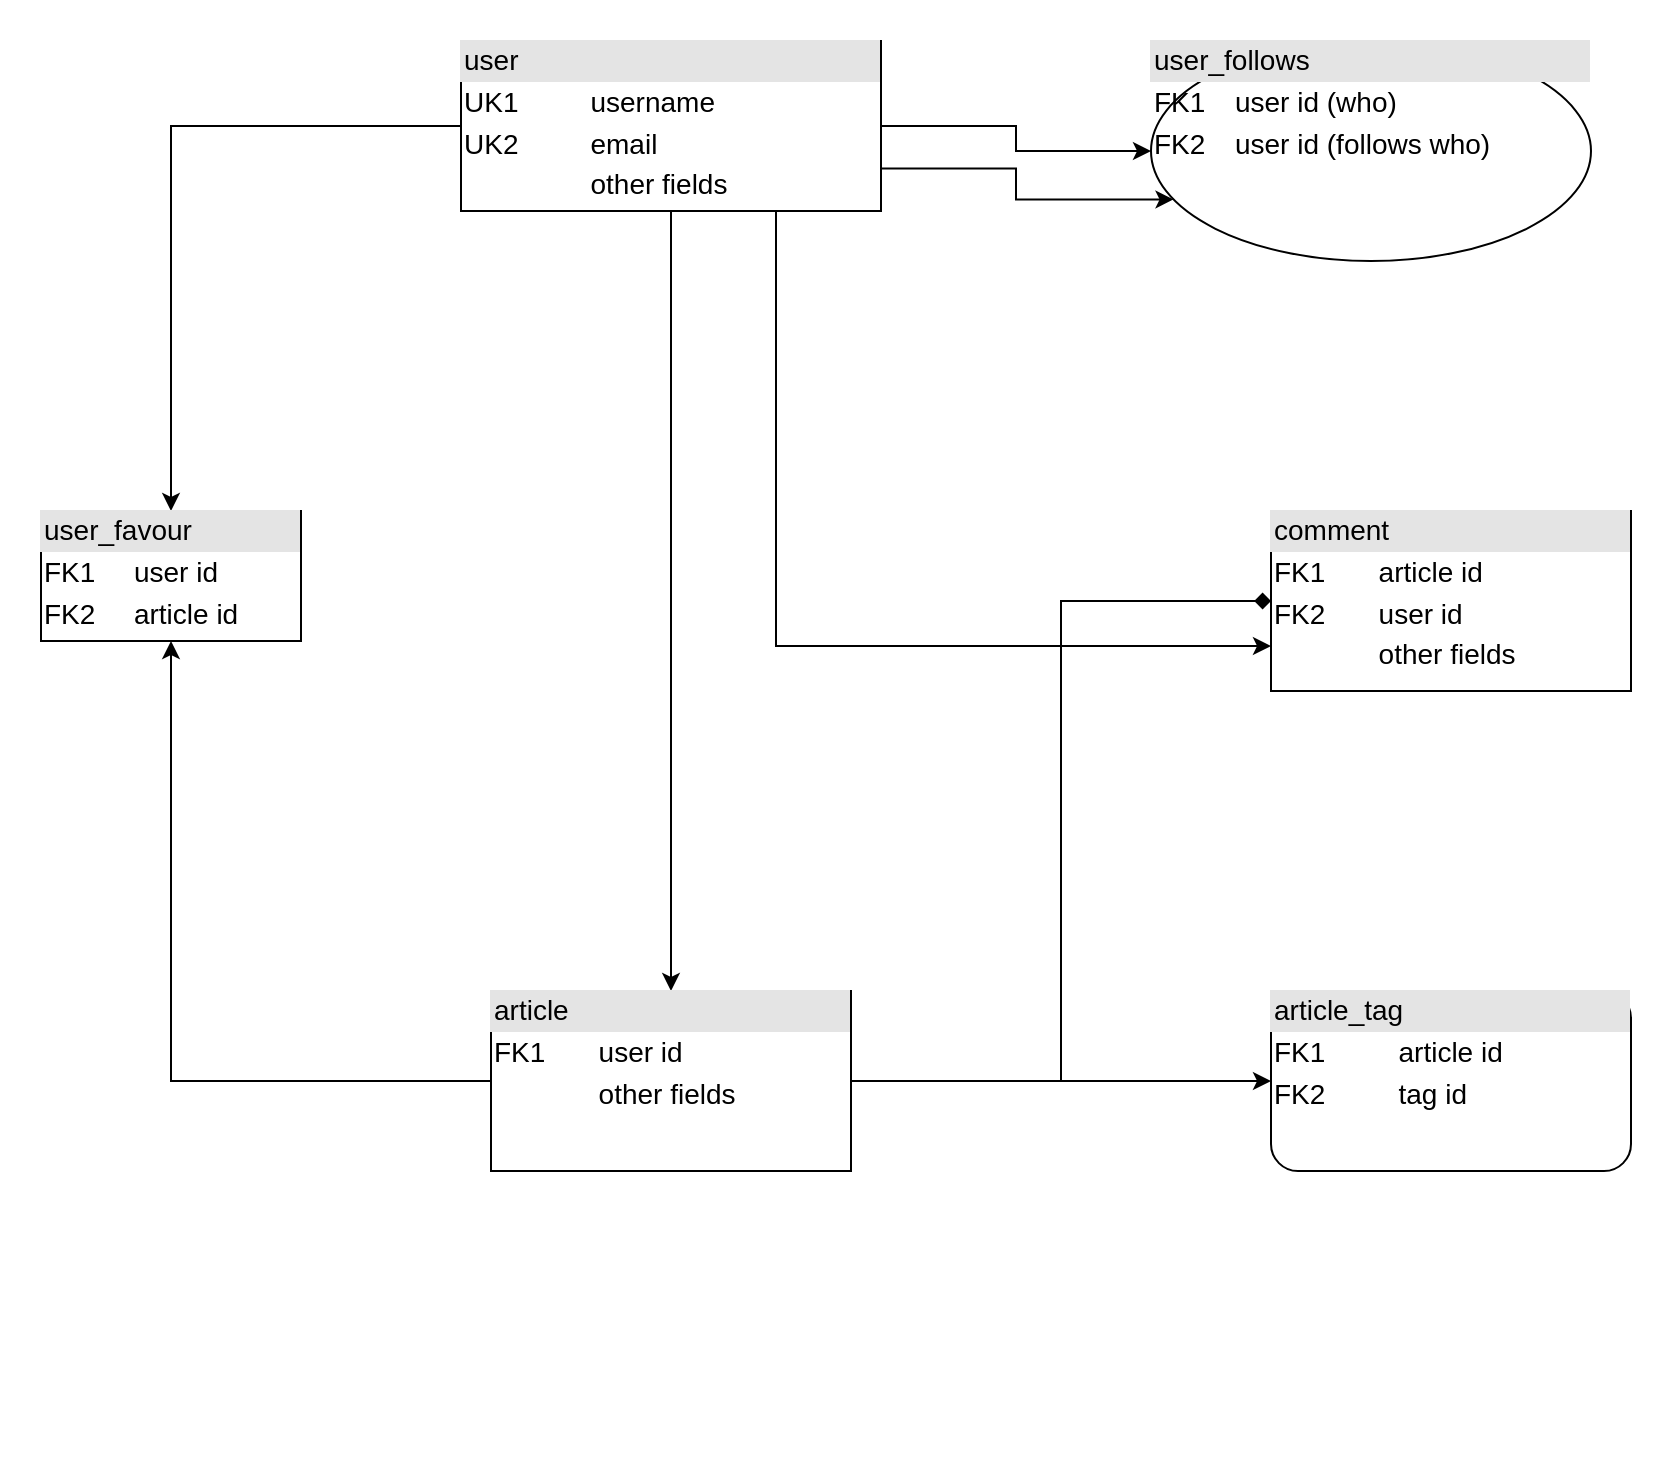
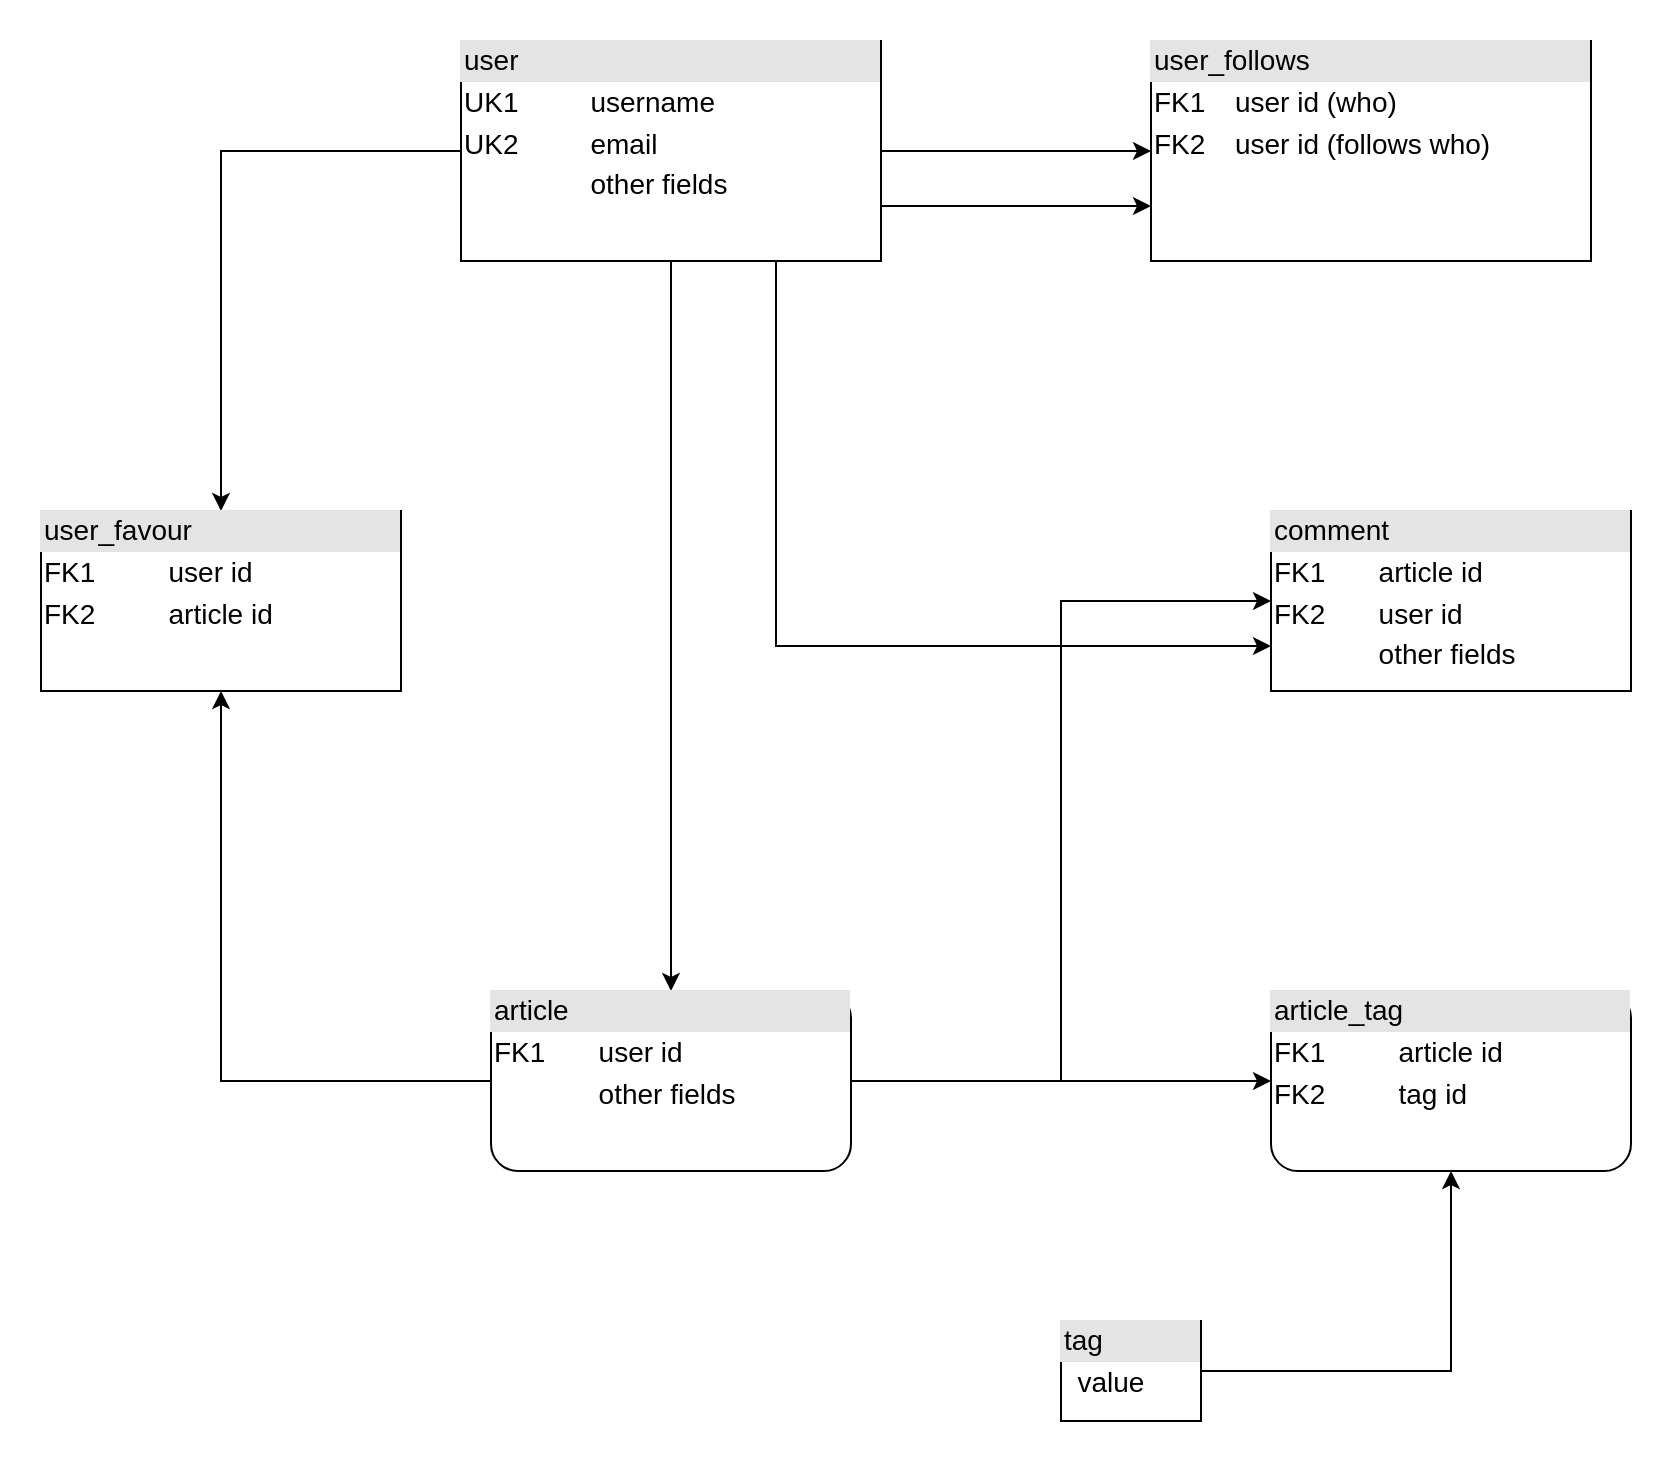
  <mxCell id="0" />
  <mxCell id="1" parent="0" />
  <mxCell id="2" style="edgeStyle=orthogonalEdgeStyle;rounded=0;orthogonalLoop=1;jettySize=auto;html=1;fontFamily=Helvetica;fontSize=14;fontColor=default;" edge="1" parent="1" source="7" target="8"><mxGeometry relative="1" as="geometry" /></mxCell>
  <mxCell id="3" style="edgeStyle=orthogonalEdgeStyle;rounded=0;orthogonalLoop=1;jettySize=auto;html=1;fontFamily=Helvetica;fontSize=14;fontColor=default;" edge="1" parent="1" source="7" target="12"><mxGeometry relative="1" as="geometry" /></mxCell>
  <mxCell id="4" style="edgeStyle=orthogonalEdgeStyle;rounded=0;orthogonalLoop=1;jettySize=auto;html=1;entryX=0;entryY=0.75;entryDx=0;entryDy=0;fontFamily=Helvetica;fontSize=14;fontColor=default;exitX=0.75;exitY=1;exitDx=0;exitDy=0;" edge="1" parent="1" source="7" target="13"><mxGeometry relative="1" as="geometry" /></mxCell>
  <mxCell id="5" style="edgeStyle=orthogonalEdgeStyle;rounded=0;orthogonalLoop=1;jettySize=auto;html=1;fontFamily=Helvetica;fontSize=14;fontColor=default;" edge="1" parent="1" source="7" target="17"><mxGeometry relative="1" as="geometry" /></mxCell>
  <mxCell id="6" style="edgeStyle=orthogonalEdgeStyle;rounded=0;orthogonalLoop=1;jettySize=auto;html=1;entryX=0;entryY=0.75;entryDx=0;entryDy=0;fontFamily=Helvetica;fontSize=14;fontColor=default;exitX=1;exitY=0.75;exitDx=0;exitDy=0;" edge="1" parent="1" source="7" target="8"><mxGeometry relative="1" as="geometry" /></mxCell>
- <mxCell id="7" value="&lt;div style=&quot;box-sizing: border-box; width: 100%; background: rgb(228, 228, 228); padding: 2px; font-size: 14px;&quot;&gt;user&lt;/div&gt;&lt;table style=&quot;width: 100%; font-size: 14px;&quot; cellpadding=&quot;2&quot; cellspacing=&quot;0&quot;&gt;&lt;tbody style=&quot;font-size: 14px;&quot;&gt;&lt;tr style=&quot;font-size: 14px;&quot;&gt;&lt;td style=&quot;font-size: 14px;&quot;&gt;UK1&lt;/td&gt;&lt;td style=&quot;font-size: 14px;&quot;&gt;username&lt;/td&gt;&lt;/tr&gt;&lt;tr&gt;&lt;td&gt;UK2&lt;/td&gt;&lt;td&gt;email&lt;/td&gt;&lt;/tr&gt;&lt;tr&gt;&lt;td&gt;&lt;br&gt;&lt;/td&gt;&lt;td&gt;other fields&lt;/td&gt;&lt;/tr&gt;&lt;/tbody&gt;&lt;/table&gt;" style="verticalAlign=top;align=left;overflow=fill;html=1;whiteSpace=wrap;fontSize=14;" vertex="1" parent="1"><mxGeometry x="230" y="20" width="210" height="85" as="geometry" /></mxCell>
- <mxCell id="8" value="&lt;div style=&quot;box-sizing:border-box;width:100%;background:#e4e4e4;padding:2px;&quot;&gt;user_follows&lt;/div&gt;&lt;table style=&quot;width:100%;font-size:1em;&quot; cellpadding=&quot;2&quot; cellspacing=&quot;0&quot;&gt;&lt;tbody&gt;&lt;tr&gt;&lt;td&gt;FK1&lt;/td&gt;&lt;td&gt;user id (who)&lt;/td&gt;&lt;/tr&gt;&lt;tr&gt;&lt;td&gt;FK2&lt;/td&gt;&lt;td&gt;user id (follows who)&lt;/td&gt;&lt;/tr&gt;&lt;/tbody&gt;&lt;/table&gt;" style="ellipse;verticalAlign=top;align=left;overflow=fill;html=1;whiteSpace=wrap;strokeColor=default;fontFamily=Helvetica;fontSize=14;fontColor=default;fillColor=default;" vertex="1" parent="1"><mxGeometry x="575" y="20" width="220" height="110" as="geometry" /></mxCell>
- <mxCell id="9" style="edgeStyle=orthogonalEdgeStyle;rounded=0;orthogonalLoop=1;jettySize=auto;html=1;entryX=0;entryY=0.5;entryDx=0;entryDy=0;fontFamily=Helvetica;fontSize=14;fontColor=default;endArrow=diamond;" edge="1" parent="1" source="12" target="13"><mxGeometry relative="1" as="geometry" /></mxCell>
+ <mxCell id="7" value="&lt;div style=&quot;box-sizing: border-box; width: 100%; background: rgb(228, 228, 228); padding: 2px; font-size: 14px;&quot;&gt;user&lt;/div&gt;&lt;table style=&quot;width: 100%; font-size: 14px;&quot; cellpadding=&quot;2&quot; cellspacing=&quot;0&quot;&gt;&lt;tbody style=&quot;font-size: 14px;&quot;&gt;&lt;tr style=&quot;font-size: 14px;&quot;&gt;&lt;td style=&quot;font-size: 14px;&quot;&gt;UK1&lt;/td&gt;&lt;td style=&quot;font-size: 14px;&quot;&gt;username&lt;/td&gt;&lt;/tr&gt;&lt;tr&gt;&lt;td&gt;UK2&lt;/td&gt;&lt;td&gt;email&lt;/td&gt;&lt;/tr&gt;&lt;tr&gt;&lt;td&gt;&lt;br&gt;&lt;/td&gt;&lt;td&gt;other fields&lt;/td&gt;&lt;/tr&gt;&lt;/tbody&gt;&lt;/table&gt;" style="verticalAlign=top;align=left;overflow=fill;html=1;whiteSpace=wrap;fontSize=14;" vertex="1" parent="1"><mxGeometry x="230" y="20" width="210" height="110" as="geometry" /></mxCell>
+ <mxCell id="8" value="&lt;div style=&quot;box-sizing:border-box;width:100%;background:#e4e4e4;padding:2px;&quot;&gt;user_follows&lt;/div&gt;&lt;table style=&quot;width:100%;font-size:1em;&quot; cellpadding=&quot;2&quot; cellspacing=&quot;0&quot;&gt;&lt;tbody&gt;&lt;tr&gt;&lt;td&gt;FK1&lt;/td&gt;&lt;td&gt;user id (who)&lt;/td&gt;&lt;/tr&gt;&lt;tr&gt;&lt;td&gt;FK2&lt;/td&gt;&lt;td&gt;user id (follows who)&lt;/td&gt;&lt;/tr&gt;&lt;/tbody&gt;&lt;/table&gt;" style="verticalAlign=top;align=left;overflow=fill;html=1;whiteSpace=wrap;strokeColor=default;fontFamily=Helvetica;fontSize=14;fontColor=default;fillColor=default;" vertex="1" parent="1"><mxGeometry x="575" y="20" width="220" height="110" as="geometry" /></mxCell>
+ <mxCell id="9" style="edgeStyle=orthogonalEdgeStyle;rounded=0;orthogonalLoop=1;jettySize=auto;html=1;entryX=0;entryY=0.5;entryDx=0;entryDy=0;fontFamily=Helvetica;fontSize=14;fontColor=default;" edge="1" parent="1" source="12" target="13"><mxGeometry relative="1" as="geometry" /></mxCell>
  <mxCell id="10" style="edgeStyle=orthogonalEdgeStyle;rounded=0;orthogonalLoop=1;jettySize=auto;html=1;fontFamily=Helvetica;fontSize=14;fontColor=default;" edge="1" parent="1" source="12" target="16"><mxGeometry relative="1" as="geometry" /></mxCell>
  <mxCell id="11" style="edgeStyle=orthogonalEdgeStyle;rounded=0;orthogonalLoop=1;jettySize=auto;html=1;fontFamily=Helvetica;fontSize=14;fontColor=default;" edge="1" parent="1" source="12" target="17"><mxGeometry relative="1" as="geometry" /></mxCell>
- <mxCell id="12" value="&lt;div style=&quot;box-sizing:border-box;width:100%;background:#e4e4e4;padding:2px;&quot;&gt;article&lt;/div&gt;&lt;table style=&quot;width:100%;font-size:1em;&quot; cellpadding=&quot;2&quot; cellspacing=&quot;0&quot;&gt;&lt;tbody&gt;&lt;tr&gt;&lt;td&gt;FK1&lt;/td&gt;&lt;td&gt;user id&lt;/td&gt;&lt;/tr&gt;&lt;tr&gt;&lt;td&gt;&lt;/td&gt;&lt;td&gt;other fields&lt;/td&gt;&lt;/tr&gt;&lt;/tbody&gt;&lt;/table&gt;" style="verticalAlign=top;align=left;overflow=fill;html=1;whiteSpace=wrap;strokeColor=default;fontFamily=Helvetica;fontSize=14;fontColor=default;fillColor=default;" vertex="1" parent="1"><mxGeometry x="245" y="495" width="180" height="90" as="geometry" /></mxCell>
+ <mxCell id="12" value="&lt;div style=&quot;box-sizing:border-box;width:100%;background:#e4e4e4;padding:2px;&quot;&gt;article&lt;/div&gt;&lt;table style=&quot;width:100%;font-size:1em;&quot; cellpadding=&quot;2&quot; cellspacing=&quot;0&quot;&gt;&lt;tbody&gt;&lt;tr&gt;&lt;td&gt;FK1&lt;/td&gt;&lt;td&gt;user id&lt;/td&gt;&lt;/tr&gt;&lt;tr&gt;&lt;td&gt;&lt;/td&gt;&lt;td&gt;other fields&lt;/td&gt;&lt;/tr&gt;&lt;/tbody&gt;&lt;/table&gt;" style="verticalAlign=top;align=left;overflow=fill;html=1;whiteSpace=wrap;strokeColor=default;fontFamily=Helvetica;fontSize=14;fontColor=default;fillColor=default;rounded=1;" vertex="1" parent="1"><mxGeometry x="245" y="495" width="180" height="90" as="geometry" /></mxCell>
  <mxCell id="13" value="&lt;div style=&quot;box-sizing:border-box;width:100%;background:#e4e4e4;padding:2px;&quot;&gt;comment&lt;/div&gt;&lt;table style=&quot;width:100%;font-size:1em;&quot; cellpadding=&quot;2&quot; cellspacing=&quot;0&quot;&gt;&lt;tbody&gt;&lt;tr&gt;&lt;td&gt;FK1&lt;/td&gt;&lt;td&gt;article id&lt;/td&gt;&lt;/tr&gt;&lt;tr&gt;&lt;td&gt;FK2&lt;/td&gt;&lt;td&gt;user id&lt;/td&gt;&lt;/tr&gt;&lt;tr&gt;&lt;td&gt;&lt;br&gt;&lt;/td&gt;&lt;td&gt;other fields&lt;/td&gt;&lt;/tr&gt;&lt;/tbody&gt;&lt;/table&gt;" style="verticalAlign=top;align=left;overflow=fill;html=1;whiteSpace=wrap;strokeColor=default;fontFamily=Helvetica;fontSize=14;fontColor=default;fillColor=default;" vertex="1" parent="1"><mxGeometry x="635" y="255" width="180" height="90" as="geometry" /></mxCell>
+ <mxCell id="14" style="edgeStyle=orthogonalEdgeStyle;rounded=0;orthogonalLoop=1;jettySize=auto;html=1;fontFamily=Helvetica;fontSize=14;fontColor=default;" edge="1" parent="1" source="15" target="16"><mxGeometry relative="1" as="geometry" /></mxCell>
+ <mxCell id="15" value="&lt;div style=&quot;box-sizing:border-box;width:100%;background:#e4e4e4;padding:2px;&quot;&gt;tag&lt;/div&gt;&lt;table style=&quot;width:100%;font-size:1em;&quot; cellpadding=&quot;2&quot; cellspacing=&quot;0&quot;&gt;&lt;tbody&gt;&lt;tr&gt;&lt;td&gt;&lt;br&gt;&lt;/td&gt;&lt;td&gt;value&lt;/td&gt;&lt;/tr&gt;&lt;/tbody&gt;&lt;/table&gt;" style="verticalAlign=top;align=left;overflow=fill;html=1;whiteSpace=wrap;strokeColor=default;fontFamily=Helvetica;fontSize=14;fontColor=default;fillColor=default;" vertex="1" parent="1"><mxGeometry x="530" y="660" width="70" height="50" as="geometry" /></mxCell>
  <mxCell id="16" value="&lt;div style=&quot;box-sizing:border-box;width:100%;background:#e4e4e4;padding:2px;&quot;&gt;article_tag&lt;/div&gt;&lt;table style=&quot;width:100%;font-size:1em;&quot; cellpadding=&quot;2&quot; cellspacing=&quot;0&quot;&gt;&lt;tbody&gt;&lt;tr&gt;&lt;td&gt;FK1&lt;/td&gt;&lt;td&gt;article id&lt;/td&gt;&lt;/tr&gt;&lt;tr&gt;&lt;td&gt;FK2&lt;/td&gt;&lt;td&gt;tag id&lt;/td&gt;&lt;/tr&gt;&lt;/tbody&gt;&lt;/table&gt;" style="verticalAlign=top;align=left;overflow=fill;html=1;whiteSpace=wrap;strokeColor=default;fontFamily=Helvetica;fontSize=14;fontColor=default;fillColor=default;rounded=1;" vertex="1" parent="1"><mxGeometry x="635" y="495" width="180" height="90" as="geometry" /></mxCell>
- <mxCell id="17" value="&lt;div style=&quot;box-sizing:border-box;width:100%;background:#e4e4e4;padding:2px;&quot;&gt;user_favour&lt;/div&gt;&lt;table style=&quot;width:100%;font-size:1em;&quot; cellpadding=&quot;2&quot; cellspacing=&quot;0&quot;&gt;&lt;tbody&gt;&lt;tr&gt;&lt;td&gt;FK1&lt;/td&gt;&lt;td&gt;user id&lt;/td&gt;&lt;/tr&gt;&lt;tr&gt;&lt;td&gt;FK2&lt;/td&gt;&lt;td&gt;article id&lt;/td&gt;&lt;/tr&gt;&lt;/tbody&gt;&lt;/table&gt;" style="verticalAlign=top;align=left;overflow=fill;html=1;whiteSpace=wrap;strokeColor=default;fontFamily=Helvetica;fontSize=14;fontColor=default;fillColor=default;" vertex="1" parent="1"><mxGeometry x="20" y="255" width="130" height="65" as="geometry" /></mxCell>
+ <mxCell id="17" value="&lt;div style=&quot;box-sizing:border-box;width:100%;background:#e4e4e4;padding:2px;&quot;&gt;user_favour&lt;/div&gt;&lt;table style=&quot;width:100%;font-size:1em;&quot; cellpadding=&quot;2&quot; cellspacing=&quot;0&quot;&gt;&lt;tbody&gt;&lt;tr&gt;&lt;td&gt;FK1&lt;/td&gt;&lt;td&gt;user id&lt;/td&gt;&lt;/tr&gt;&lt;tr&gt;&lt;td&gt;FK2&lt;/td&gt;&lt;td&gt;article id&lt;/td&gt;&lt;/tr&gt;&lt;/tbody&gt;&lt;/table&gt;" style="verticalAlign=top;align=left;overflow=fill;html=1;whiteSpace=wrap;strokeColor=default;fontFamily=Helvetica;fontSize=14;fontColor=default;fillColor=default;" vertex="1" parent="1"><mxGeometry x="20" y="255" width="180" height="90" as="geometry" /></mxCell>
